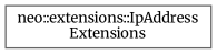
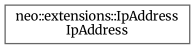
  digraph {
    rankdir=LR
    fontname=Merriweather
-   n1 [color=grey40 fillcolor=white fontname=Merriweather fontsize=10 height=0.2 label="neo::extensions::IpAddress\lExtensions" shape=box style=filled width=0.4]
+   n1 [color=grey40 fillcolor=white fontname=Merriweather fontsize=10 height=0.2 label="neo::extensions::IpAddress\lIpAddress" shape=box style=filled width=0.4]
  }
